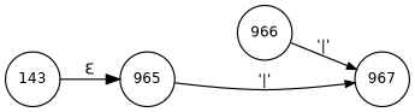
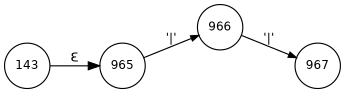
  digraph {
    fontname="DejaVu Sans"
    rankdir=LR
    node [fixedsize=true fontname="DejaVu Sans" fontsize=11 peripheries=1 shape=circle]
    edge [fontname="DejaVu Sans" arrowhead=normal arrowsize=.7 fontsize=11]
    n1 [label=143 width=.55]
    n2 [label=965 width=.55]
    n3 [label=966 width=.55]
    n4 [label=967 width=.55]
    n1 -> n2 [label="&epsilon;" arrowhead="" arrowsize="" fontsize=""]
-   n2 -> n4 [label="'|'"]
+   n2 -> n3 [label="'|'"]
    n3 -> n4 [label="'|'"]
  }
